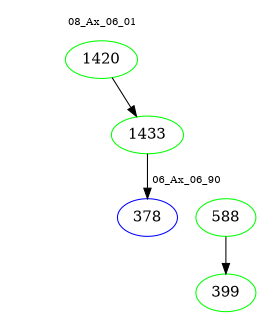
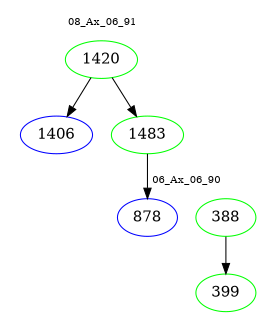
  digraph {
    node [color=green]
    edge [color=black]
    n1 [label=1420]
-   n3 [label=1433]
-   n4 [label=588]
-   n5 [color=blue label=378]
+   n2 [color=blue label=1406]
+   n3 [label=1483]
+   n4 [label=388]
+   n5 [color=blue label=878]
    n6 [label=399]
    subgraph cluster_1 {
      color=white
      fontsize=10
-     label="08_Ax_06_01"
+     label="08_Ax_06_91"
      n1
+     n2
      n3
    }
    subgraph cluster_2 {
      color=white
      fontsize=10
      label="06_Ax_06_90"
      n4
      n5
      n6
    }
+   n1 -> n2
    n1 -> n3
    n3 -> n5
    n4 -> n6
  }
